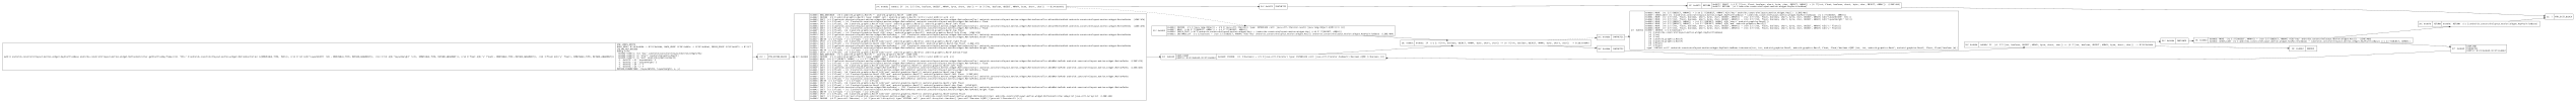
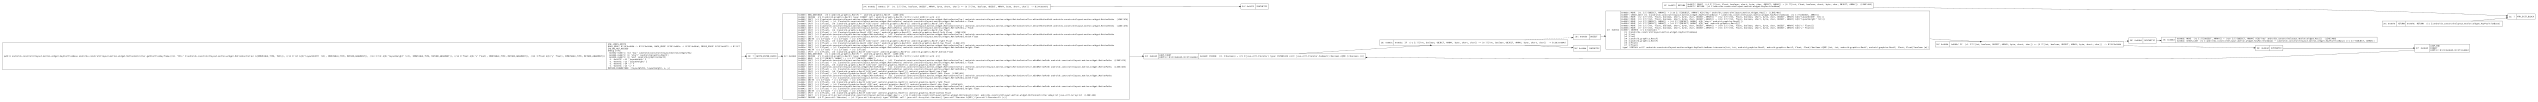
  digraph {
    fontname="Source Code Pro"
    rankdir=LR
    node [fontname="Source Code Pro" shape=record]
    edge [fontname="Source Code Pro"]
-   n1 [label="{20\:\ ?|MTH_ENTER_BLOCK\l}"]
+   n1 [label="{20\:\ ?|ARITH_ENTER_BLOCK\l}"]
    n2 [label="{22\:\ 0x0000|0x0000: NEW_INSTANCE  (r0 I:android.graphics.RectF) =  android.graphics.RectF  (LINE:473)\l0x0002: INVOKE  (r0 I:android.graphics.RectF) type: DIRECT call: android.graphics.RectF.\<init\>():void A[MD:():void (c)]\l0x0005: IGET  (r1 I:androidx.constraintlayout.motion.widget.MotionPaths) = (r11 I:androidx.constraintlayout.motion.widget.MotionController) androidx.constraintlayout.motion.widget.MotionController.mStartMotionPath androidx.constraintlayout.motion.widget.MotionPaths  (LINE:474)\l0x0007: IGET  (r1 I:float) = (r1 I:androidx.constraintlayout.motion.widget.MotionPaths) androidx.constraintlayout.motion.widget.MotionPaths.x float \l0x0009: IPUT  (r1 I:float), (r0 I:android.graphics.RectF A[D('start' android.graphics.RectF)]) android.graphics.RectF.left float \l0x000b: IGET  (r1 I:androidx.constraintlayout.motion.widget.MotionPaths) = (r11 I:androidx.constraintlayout.motion.widget.MotionController) androidx.constraintlayout.motion.widget.MotionController.mStartMotionPath androidx.constraintlayout.motion.widget.MotionPaths  (LINE:475)\l0x000d: IGET  (r1 I:float) = (r1 I:androidx.constraintlayout.motion.widget.MotionPaths) androidx.constraintlayout.motion.widget.MotionPaths.y float \l0x000f: IPUT  (r1 I:float), (r0 I:android.graphics.RectF A[D('start' android.graphics.RectF)]) android.graphics.RectF.top float \l0x0011: IGET  (r1 I:float) = (r0 I:android.graphics.RectF A[D('start' android.graphics.RectF)]) android.graphics.RectF.left float  (LINE:476)\l0x0013: IGET  (r2 I:androidx.constraintlayout.motion.widget.MotionPaths) = (r11 I:androidx.constraintlayout.motion.widget.MotionController) androidx.constraintlayout.motion.widget.MotionController.mStartMotionPath androidx.constraintlayout.motion.widget.MotionPaths \l0x0015: IGET  (r2 I:float) = (r2 I:androidx.constraintlayout.motion.widget.MotionPaths) androidx.constraintlayout.motion.widget.MotionPaths.width float \l0x0017: ARITH  (r1 I:float) = (r1 I:float) + (r2 I:float) \l0x0018: IPUT  (r1 I:float), (r0 I:android.graphics.RectF A[D('start' android.graphics.RectF)]) android.graphics.RectF.right float \l0x001a: IGET  (r1 I:float) = (r0 I:android.graphics.RectF A[D('start' android.graphics.RectF)]) android.graphics.RectF.top float  (LINE:477)\l0x001c: IGET  (r2 I:androidx.constraintlayout.motion.widget.MotionPaths) = (r11 I:androidx.constraintlayout.motion.widget.MotionController) androidx.constraintlayout.motion.widget.MotionController.mStartMotionPath androidx.constraintlayout.motion.widget.MotionPaths \l0x001e: IGET  (r2 I:float) = (r2 I:androidx.constraintlayout.motion.widget.MotionPaths) androidx.constraintlayout.motion.widget.MotionPaths.height float \l0x0020: ARITH  (r1 I:float) = (r1 I:float) + (r2 I:float) \l0x0021: IPUT  (r1 I:float), (r0 I:android.graphics.RectF A[D('start' android.graphics.RectF)]) android.graphics.RectF.bottom float \l0x0023: NEW_INSTANCE  (r1 I:android.graphics.RectF) =  android.graphics.RectF  (LINE:478)\l0x0025: INVOKE  (r1 I:android.graphics.RectF) type: DIRECT call: android.graphics.RectF.\<init\>():void A[MD:():void (c)]\l0x0028: MOVE  (r8 I:??[OBJECT, ARRAY]) = (r1 I:??[OBJECT, ARRAY]) \l0x0029: IGET  (r1 I:androidx.constraintlayout.motion.widget.MotionPaths) = (r11 I:androidx.constraintlayout.motion.widget.MotionController) androidx.constraintlayout.motion.widget.MotionController.mEndMotionPath androidx.constraintlayout.motion.widget.MotionPaths  (LINE:479)\l0x002b: IGET  (r1 I:float) = (r1 I:androidx.constraintlayout.motion.widget.MotionPaths) androidx.constraintlayout.motion.widget.MotionPaths.x float \l0x002d: IPUT  (r1 I:float), (r8 I:android.graphics.RectF A[D('end' android.graphics.RectF)]) android.graphics.RectF.left float \l0x002f: IGET  (r1 I:androidx.constraintlayout.motion.widget.MotionPaths) = (r11 I:androidx.constraintlayout.motion.widget.MotionController) androidx.constraintlayout.motion.widget.MotionController.mEndMotionPath androidx.constraintlayout.motion.widget.MotionPaths  (LINE:480)\l0x0031: IGET  (r1 I:float) = (r1 I:androidx.constraintlayout.motion.widget.MotionPaths) androidx.constraintlayout.motion.widget.MotionPaths.y float \l0x0033: IPUT  (r1 I:float), (r8 I:android.graphics.RectF A[D('end' android.graphics.RectF)]) android.graphics.RectF.top float \l0x0035: IGET  (r1 I:float) = (r8 I:android.graphics.RectF A[D('end' android.graphics.RectF)]) android.graphics.RectF.left float  (LINE:481)\l0x0037: IGET  (r2 I:androidx.constraintlayout.motion.widget.MotionPaths) = (r11 I:androidx.constraintlayout.motion.widget.MotionController) androidx.constraintlayout.motion.widget.MotionController.mEndMotionPath androidx.constraintlayout.motion.widget.MotionPaths \l0x0039: IGET  (r2 I:float) = (r2 I:androidx.constraintlayout.motion.widget.MotionPaths) androidx.constraintlayout.motion.widget.MotionPaths.width float \l0x003b: ARITH  (r1 I:float) = (r1 I:float) + (r2 I:float) \l0x003c: IPUT  (r1 I:float), (r8 I:android.graphics.RectF A[D('end' android.graphics.RectF)]) android.graphics.RectF.right float \l0x003e: IGET  (r1 I:float) = (r8 I:android.graphics.RectF A[D('end' android.graphics.RectF)]) android.graphics.RectF.top float  (LINE:482)\l0x0040: IGET  (r2 I:androidx.constraintlayout.motion.widget.MotionPaths) = (r11 I:androidx.constraintlayout.motion.widget.MotionController) androidx.constraintlayout.motion.widget.MotionController.mEndMotionPath androidx.constraintlayout.motion.widget.MotionPaths \l0x0042: IGET  (r2 I:float) = (r2 I:androidx.constraintlayout.motion.widget.MotionPaths) androidx.constraintlayout.motion.widget.MotionPaths.height float \l0x0044: ARITH  (r1 I:float) = (r1 I:float) + (r2 I:float) \l0x0045: IPUT  (r1 I:float), (r8 I:android.graphics.RectF A[D('end' android.graphics.RectF)]) android.graphics.RectF.bottom float \l0x0047: IGET  (r1 I:java.util.ArrayList\<androidx.constraintlayout.motion.widget.Key\>) = (r11 I:androidx.constraintlayout.motion.widget.MotionController) androidx.constraintlayout.motion.widget.MotionController.mKeyList java.util.ArrayList  (LINE:483)\l0x0049: INVOKE  (r9 I:java.util.Iterator) = (r1 I:java.util.ArrayList) type: VIRTUAL call: java.util.ArrayList.iterator():java.util.Iterator A[MD:():java.util.Iterator\<E\> (c)]\l}"]
    n3 [label="{23\:\ 0x004d|LOOP_START\lLOOP:0: B:23:0x004d\-\>B:37:0x004d\l|0x004d: INVOKE  (r1 I:boolean) = (r9 I:java.util.Iterator) type: INTERFACE call: java.util.Iterator.hasNext():boolean A[MD:():boolean (c)]\l}"]
    n4 [label="{26\:\ 0x005c|0x005c: IF  (r1 I:??[int, boolean, OBJECT, ARRAY, byte, short, char]) == (0 ??[int, boolean, OBJECT, ARRAY, byte, short, char])  \-\> B:38:0x004d \l}"]
    n5 [label="{24\:\ 0x0051|0x0051: IF  (r1 I:??[int, boolean, OBJECT, ARRAY, byte, short, char]) == (0 ??[int, boolean, OBJECT, ARRAY, byte, short, char])  \-\> B:34:0x0072 \l}"]
-   n6 [label="{25\:\ 0x0053|0x0053: INVOKE  (r1 I:java.lang.Object) = (r9 I:java.util.Iterator) type: INTERFACE call: java.util.Iterator.next():java.lang.Object A[MD:():E (c)]\l0x0057: MOVE  (r10 I:??[OBJECT, ARRAY]) = (r1 I:??[OBJECT, ARRAY]) \l0x0058: CHECK_CAST (r10 I:androidx.constraintlayout.motion.widget.Key) = (androidx.constraintlayout.motion.widget.Key) (r10 I:??[OBJECT, ARRAY]) \l0x005a: INSTANCE_OF  (r1 I:boolean) = (r10 I:??[OBJECT, ARRAY] A[D('key' androidx.constraintlayout.motion.widget.Key)]) androidx.constraintlayout.motion.widget.KeyPositionBase  (LINE:484)\l}"]
    n7 [label="{34\:\ 0x0072|SYNTHETIC\l}"]
    n8 [label="{32\:\ 0x0072|RETURN\l|0x0072: CONST  (r1 I:??[int, float, boolean, short, byte, char, OBJECT, ARRAY]) = (0 ??[int, float, boolean, short, byte, char, OBJECT, ARRAY])  (LINE:490)\l0x0073: RETURN  (r1 I:androidx.constraintlayout.motion.widget.KeyPositionBase) \l}"]
-   n9 [label="{35\:\ 0x005e|SYNTHETIC\l}"]
+   n9 [label="{35\:\ 0x005e|OBJECT\l}"]
    n10 [label="{38\:\ 0x004d|SYNTHETIC\l}"]
    n11 [label="{27\:\ 0x005e|0x005e: MOVE  (r1 I:??[OBJECT, ARRAY]) = (r10 I:??[OBJECT, ARRAY] A[D('key' androidx.constraintlayout.motion.widget.Key)])  (LINE:485)\l0x005f: CHECK_CAST (r1 I:androidx.constraintlayout.motion.widget.KeyPositionBase) = (androidx.constraintlayout.motion.widget.KeyPositionBase) (r1 I:??[OBJECT, ARRAY]) \l0x0061: MOVE  (r2 I:??[int, float, boolean, short, byte, char, OBJECT, ARRAY]) = (r12 I:??[int, float, boolean, short, byte, char, OBJECT, ARRAY] A[D('layoutWidth' int)]) \l0x0062: MOVE  (r3 I:??[int, float, boolean, short, byte, char, OBJECT, ARRAY]) = (r13 I:??[int, float, boolean, short, byte, char, OBJECT, ARRAY] A[D('layoutHeight' int)]) \l0x0063: MOVE  (r4 I:??[OBJECT, ARRAY]) = (r0 I:??[OBJECT, ARRAY] A[D('start' android.graphics.RectF)]) \l0x0064: MOVE  (r5 I:??[OBJECT, ARRAY]) = (r8 I:??[OBJECT, ARRAY] A[D('end' android.graphics.RectF)]) \l0x0065: MOVE  (r6 I:??[int, float, boolean, short, byte, char, OBJECT, ARRAY]) = (r14 I:??[int, float, boolean, short, byte, char, OBJECT, ARRAY] A[D('x' float)]) \l0x0066: MOVE  (r7 I:??[int, float, boolean, short, byte, char, OBJECT, ARRAY]) = (r15 I:??[int, float, boolean, short, byte, char, OBJECT, ARRAY] A[D('y' float)]) \l0x0067: INVOKE  (r1 I:boolean) = \l  (r1 I:androidx.constraintlayout.motion.widget.KeyPositionBase)\l  (r2 I:int)\l  (r3 I:int)\l  (r4 I:android.graphics.RectF)\l  (r5 I:android.graphics.RectF)\l  (r6 I:float)\l  (r7 I:float)\l type: VIRTUAL call: androidx.constraintlayout.motion.widget.KeyPositionBase.intersects(int, int, android.graphics.RectF, android.graphics.RectF, float, float):boolean A[MD:(int, int, android.graphics.RectF, android.graphics.RectF, float, float):boolean (m)]\l}"]
    n12 [label="{28\:\ 0x006b|0x006b: IF  (r1 I:??[int, boolean, OBJECT, ARRAY, byte, short, char]) == (0 ??[int, boolean, OBJECT, ARRAY, byte, short, char])  \-\> B:39:0x004d \l}"]
-   n13 [label="{36\:\ 0x006d|INSTANCE\l}"]
-   n14 [label="{39\:\ 0x004d|NEEDED\l}"]
+   n13 [label="{36\:\ 0x006d|SYNTHETIC\l}"]
+   n14 [label="{39\:\ 0x004d|SYNTHETIC\l}"]
    n15 [label="{29\:\ 0x006d|0x006d: MOVE  (r1 I:??[OBJECT, ARRAY]) = (r10 I:??[OBJECT, ARRAY] A[D('key' androidx.constraintlayout.motion.widget.Key)])  (LINE:486)\l0x006e: CHECK_CAST (r1 I:androidx.constraintlayout.motion.widget.KeyPositionBase) = (androidx.constraintlayout.motion.widget.KeyPositionBase) (r1 I:??[OBJECT, ARRAY]) \l}"]
-   n16 [label="{37\:\ 0x004d|LOOP_END\lSYNTHETIC\lLOOP:0: B:23:0x004d\-\>B:37:0x004d\l}"]
+   n16 [label="{37\:\ 0x004d|LOOP_END\lDIRECT\lLOOP:0: B:23:0x004d\-\>B:37:0x004d\l}"]
    n17 [label="{30\:\ 0x0070|RETURN\l|0x0070: RETURN  (r1 I:androidx.constraintlayout.motion.widget.KeyPositionBase) \l}"]
    n18 [label="{21\:\ ?|MTH_EXIT_BLOCK\l}"]
    n19 [label="{public androidx.constraintlayout.motion.widget.KeyPositionBase androidx.constraintlayout.motion.widget.MotionController.getPositionKeyframe((r11 'this' I:androidx.constraintlayout.motion.widget.MotionController A[IMMUTABLE_TYPE, THIS]), (r12 I:int A[D('layoutWidth' int), IMMUTABLE_TYPE, METHOD_ARGUMENT]), (r13 I:int A[D('layoutHeight' int), IMMUTABLE_TYPE, METHOD_ARGUMENT]), (r14 I:float A[D('x' float), IMMUTABLE_TYPE, METHOD_ARGUMENT]), (r15 I:float A[D('y' float), IMMUTABLE_TYPE, METHOD_ARGUMENT]))  | USE_LINES_HINTS\lBACK_EDGE: B:28:0x006b \-\> B:23:0x004d, BACK_EDGE: B:26:0x005c \-\> B:23:0x004d, CROSS_EDGE: B:33:0x0073 \-\> B:21:?\lINLINE_NOT_NEEDED\lDebug Info:\l  0x005a\-0x0071: r10 'key' Landroidx\/constraintlayout\/motion\/widget\/Key;\l  0x0005\-0x0073: r0 'start' Landroid\/graphics\/RectF;\l  0x0029\-0x0073: r8 'end' Landroid\/graphics\/RectF;\l  \-1 \-0x0073: r12 'layoutWidth' I\l  \-1 \-0x0073: r13 'layoutHeight' I\l  \-1 \-0x0073: r14 'x' F\l  \-1 \-0x0073: r15 'y' F\lMETHOD_PARAMETERS: [layoutWidth, layoutHeight, x, y]\l}"]
    n1 -> n2
    n2 -> n3
    n3 -> n4
    n4 -> n9 [style=dashed]
    n4 -> n10
-   n5 -> n6 [style=dashed]
    n5 -> n7
-   n6 -> n4
-   n7 -> n8
    n8 -> n18
    n9 -> n11
-   n10 -> n12
+   n11 -> n12
    n12 -> n13 [style=dashed]
    n12 -> n14
    n13 -> n15
-   n15 -> n16
-   n15 -> n17
+   n14 -> n16
    n16 -> n3
    n17 -> n18
    n19 -> n1
  }
